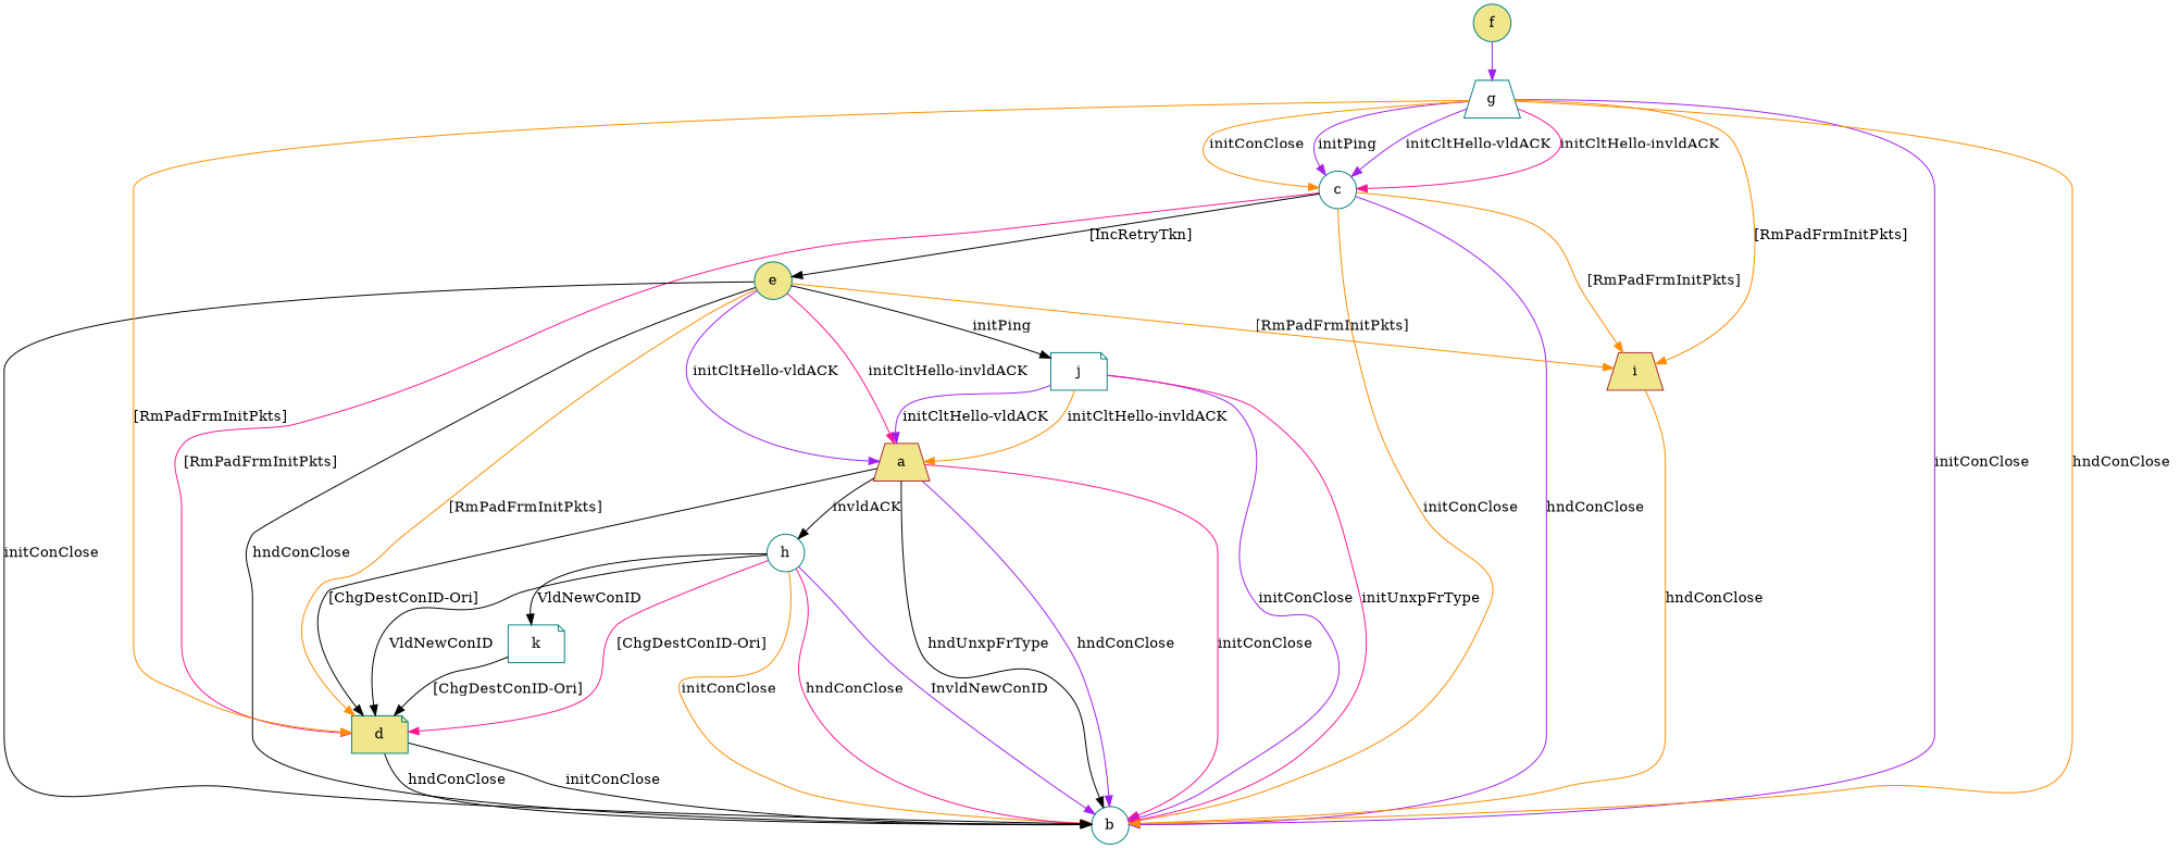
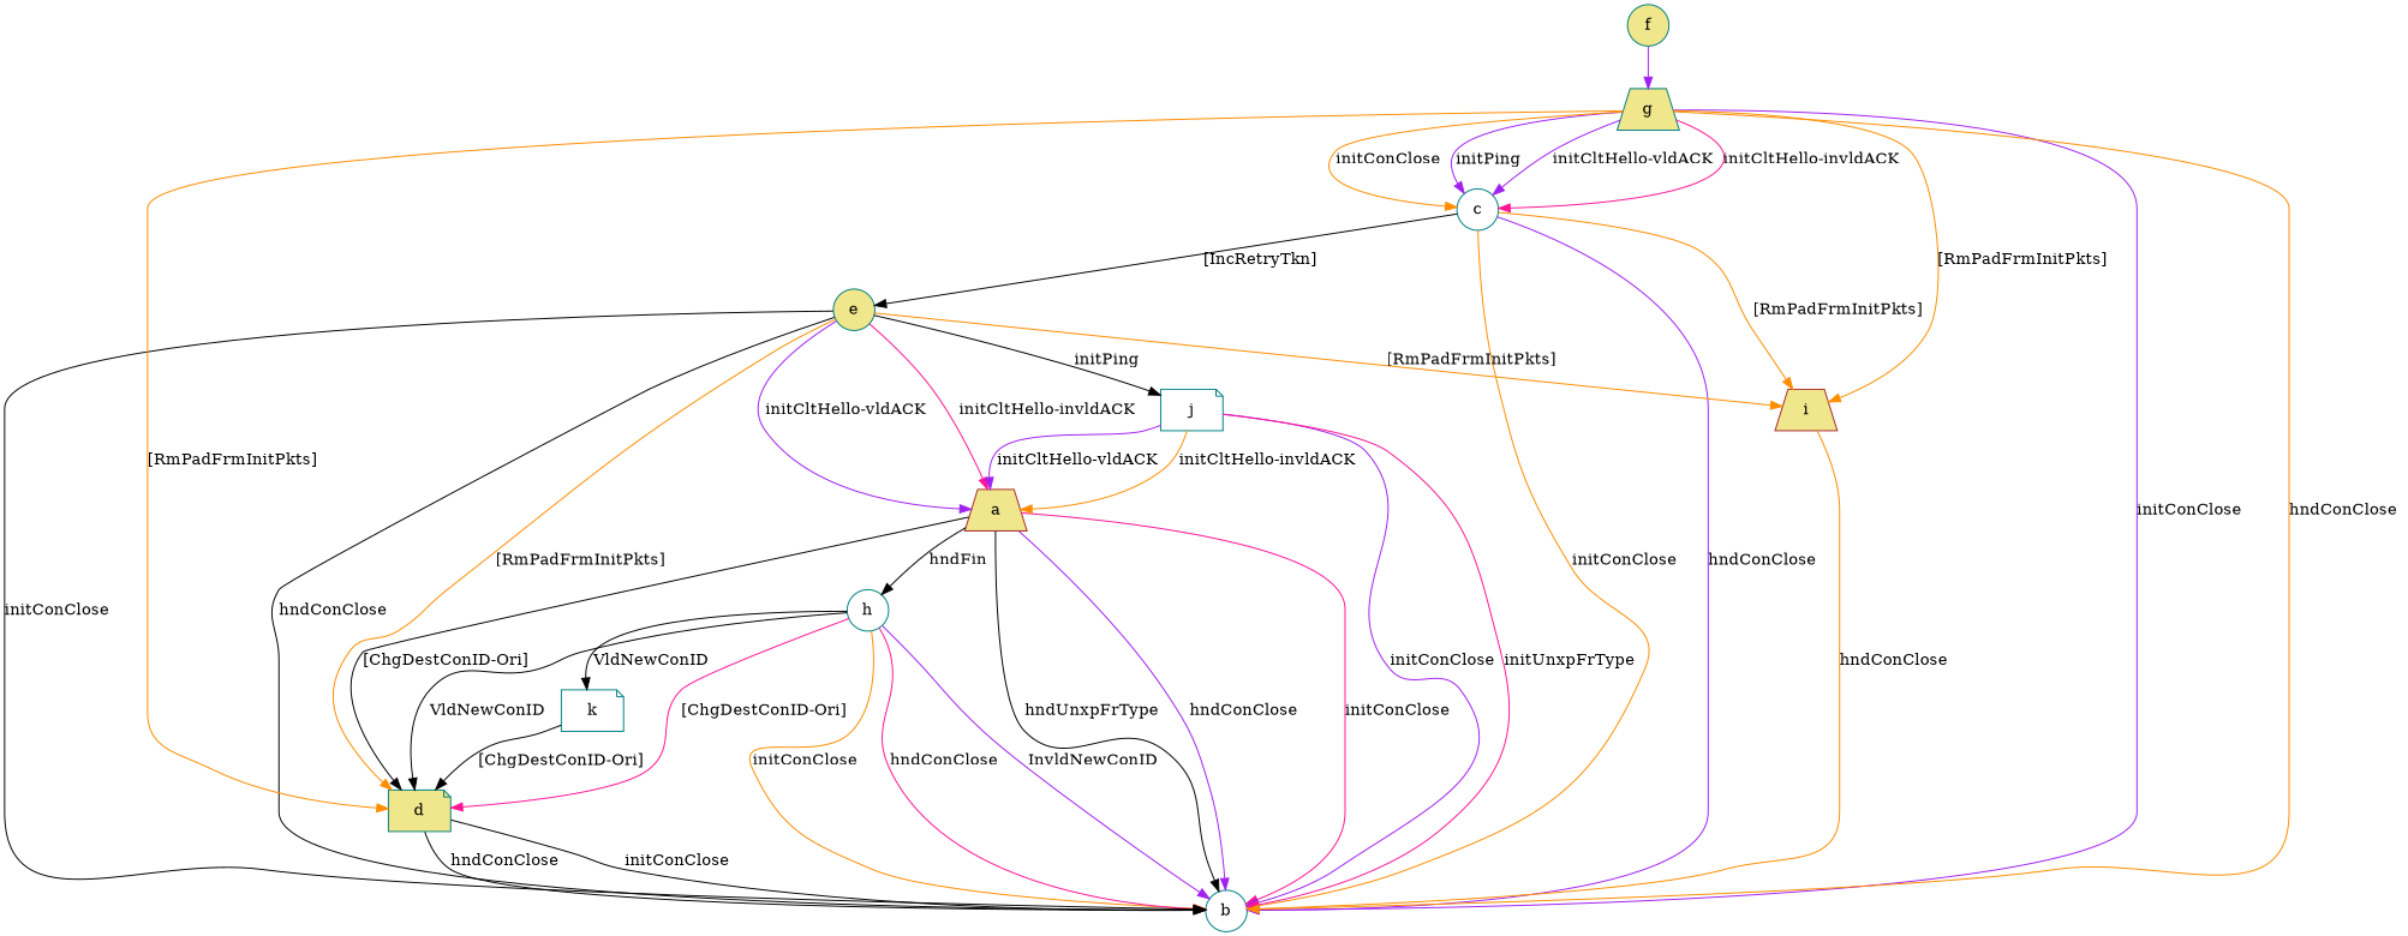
  digraph {
    node [color=teal fillcolor=khaki shape=circle style=filled]
    edge [color=black]
    a [color=brown shape=trapezium]
    b [fillcolor=white]
    d [shape=note]
    h [fillcolor=white]
    k [fillcolor=white shape=note]
    c [fillcolor=white]
    e
    i [color=brown shape=trapezium]
    j [fillcolor=white shape=note]
    f
-   g [fillcolor=white shape=trapezium]
+   g [shape=trapezium]
    a -> b [label="hndUnxpFrType "]
    a -> b [color=purple label="hndConClose "]
    a -> b [color=deeppink label="initConClose "]
    a -> d [label="[ChgDestConID-Ori] "]
-   a -> h [label="invldACK "]
+   a -> h [label="hndFin "]
    d -> b [label="initConClose "]
    d -> b [label="hndConClose "]
    h -> b [color=darkorange label="initConClose "]
    h -> b [color=deeppink label="hndConClose "]
    h -> b [color=purple label="InvldNewConID "]
    h -> d [color=deeppink label="[ChgDestConID-Ori] "]
    h -> d [label="VldNewConID "]
    h -> k [label="VldNewConID "]
    k -> d [label="[ChgDestConID-Ori] "]
    c -> b [color=darkorange label="initConClose "]
    c -> b [color=purple label="hndConClose "]
-   c -> d [color=deeppink label="[RmPadFrmInitPkts] "]
    c -> e [label="[IncRetryTkn] "]
    c -> i [color=darkorange label="[RmPadFrmInitPkts] "]
    e -> a [color=purple label="initCltHello-vldACK "]
    e -> a [color=deeppink label="initCltHello-invldACK "]
    e -> b [label="initConClose "]
    e -> b [label="hndConClose "]
    e -> d [color=darkorange label="[RmPadFrmInitPkts] "]
    e -> i [color=darkorange label="[RmPadFrmInitPkts] "]
    e -> j [label="initPing "]
    i -> b [color=darkorange label="hndConClose "]
    j -> a [color=purple label="initCltHello-vldACK "]
    j -> a [color=darkorange label="initCltHello-invldACK "]
    j -> b [color=purple label="initConClose "]
    j -> b [color=deeppink label="initUnxpFrType "]
    f -> g [color=purple]
    g -> b [color=purple label="initConClose "]
    g -> b [color=darkorange label="hndConClose "]
    g -> d [color=darkorange label="[RmPadFrmInitPkts] "]
    g -> c [color=purple label="initPing "]
    g -> c [color=purple label="initCltHello-vldACK "]
    g -> c [color=deeppink label="initCltHello-invldACK "]
    g -> c [color=darkorange label="initConClose "]
    g -> i [color=darkorange label="[RmPadFrmInitPkts] "]
  }
